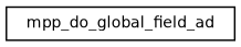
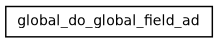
  digraph {
    rankdir=LR
-   n1 [color=black fillcolor=white fontname=Helvetica fontsize=10 height=0.2 label=mpp_do_global_field_ad shape=record style=filled width=0.4]
+   n1 [color=black fillcolor=white fontname=Helvetica fontsize=10 height=0.2 label=global_do_global_field_ad shape=record style=filled width=0.4]
  }
